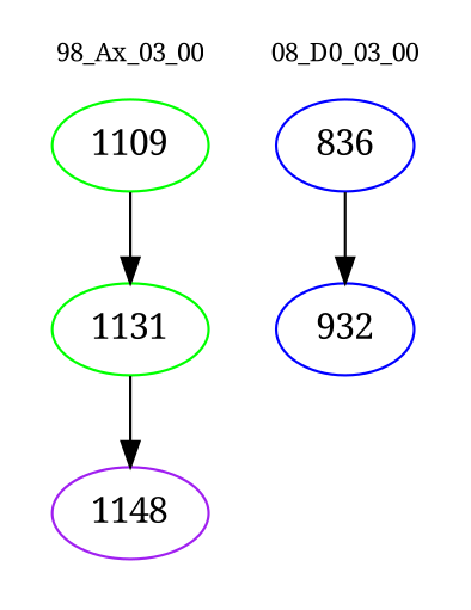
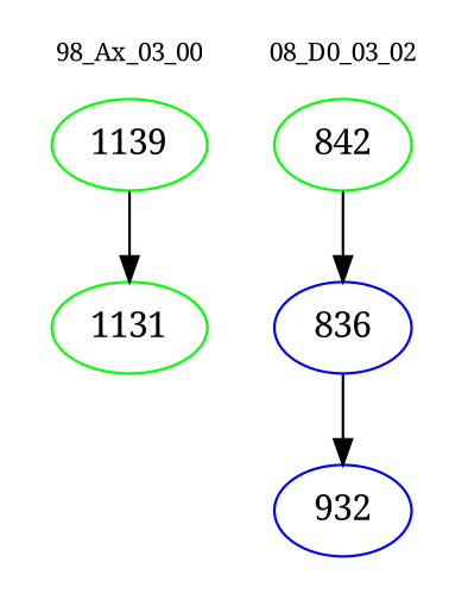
  digraph {
    fontname="Noto Serif"
    node [color=green fontname="Noto Serif"]
    edge [color=black fontname="Noto Serif"]
-   n1 [label=1109]
+   n1 [label=1139]
    n2 [label=1131]
-   n3 [color=purple label=1148]
+   n4 [label=842]
    n5 [color=blue label=836]
    n6 [color=blue label=932]
    subgraph cluster_1 {
      color=white
      fontsize=10
      label="98_Ax_03_00"
      n1
      n2
-     n3
    }
    subgraph cluster_2 {
      color=white
      fontsize=10
-     label="08_D0_03_00"
+     label="08_D0_03_02"
+     n4
      n5
      n6
    }
    n1 -> n2
-   n2 -> n3
+   n4 -> n5
    n5 -> n6
  }
